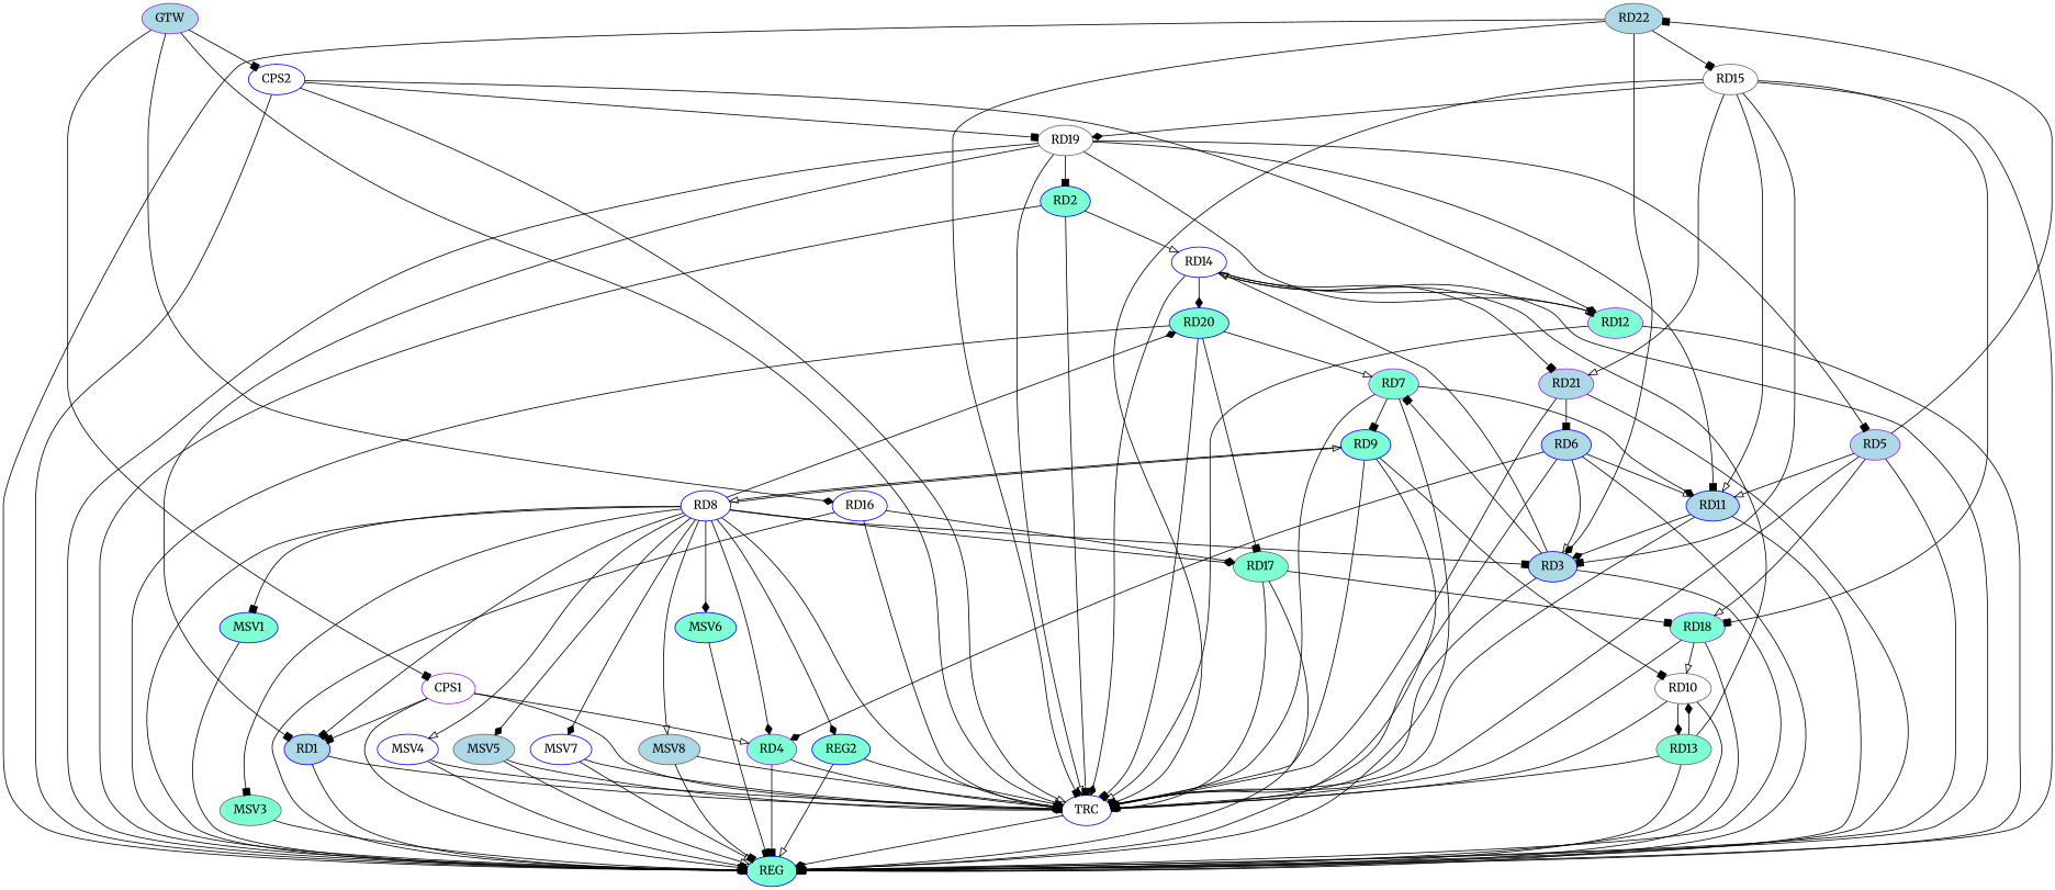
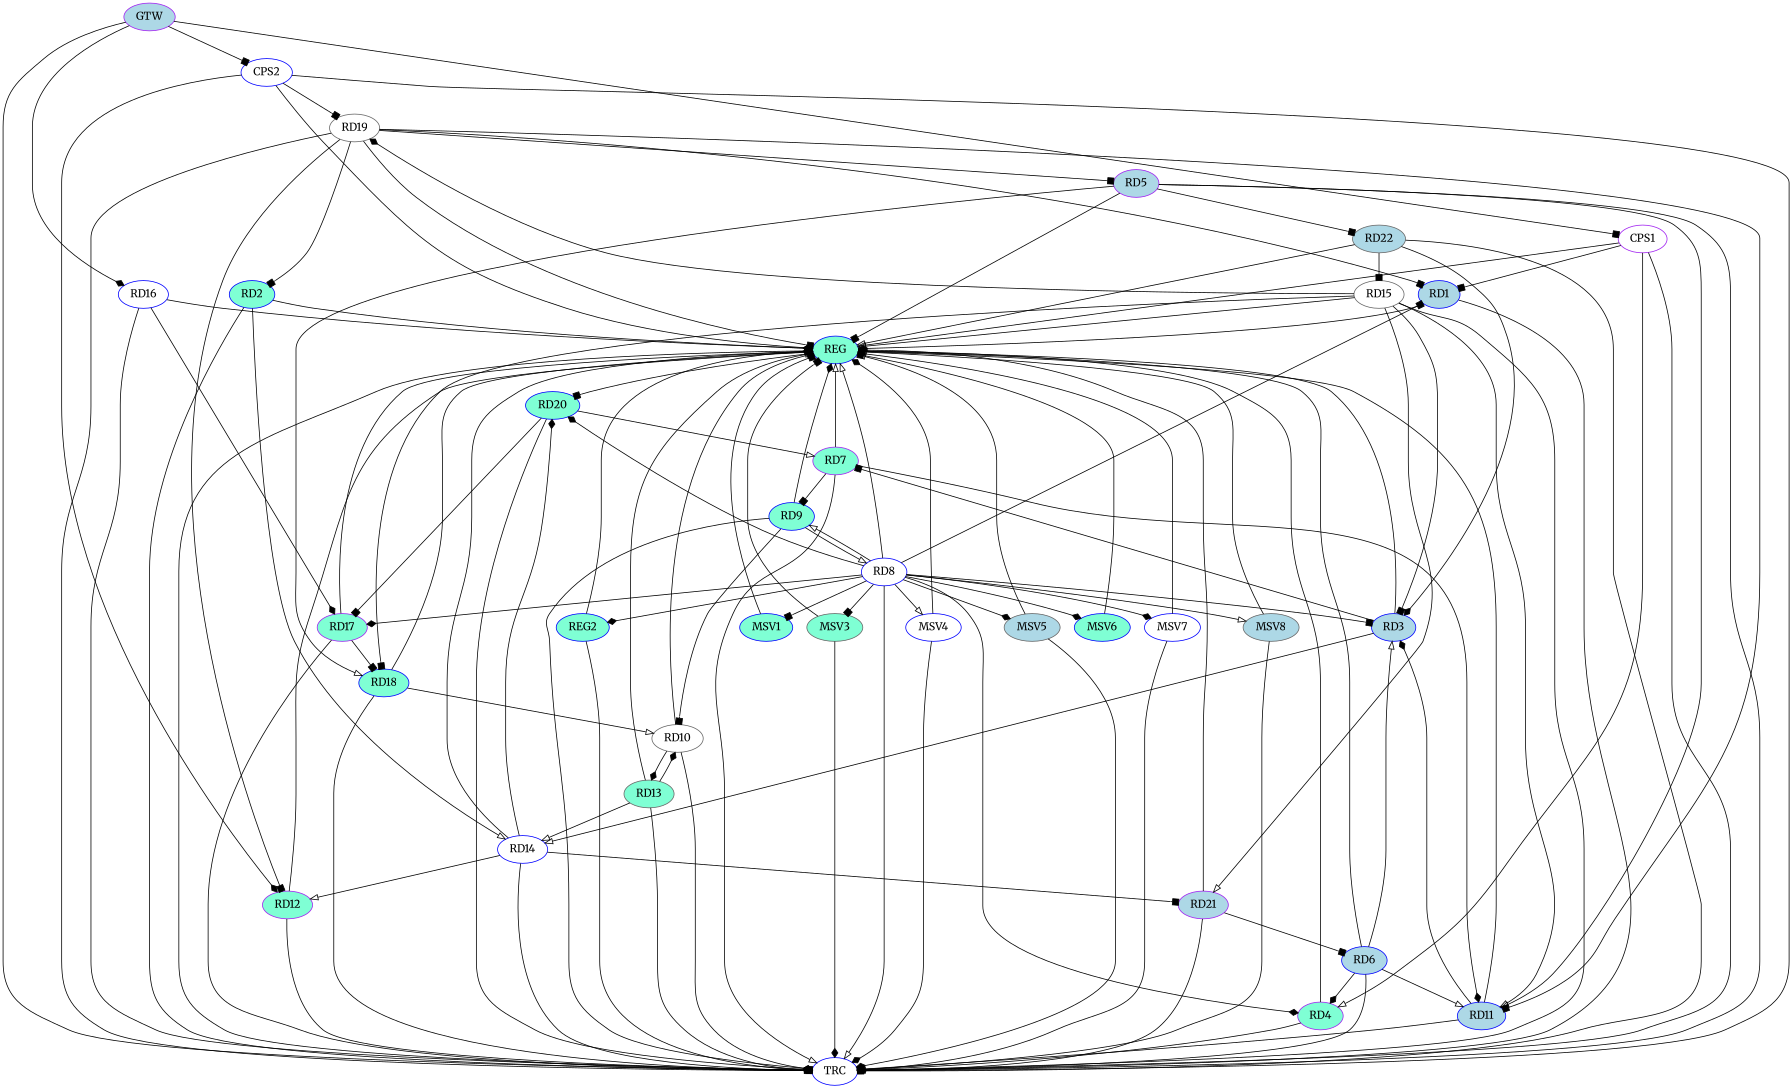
  strict digraph {
    fontname=Merriweather
    node [color=blue fillcolor=aquamarine fontname=Merriweather style=filled]
    edge [arrowhead=box fontname=Merriweather]
    n1 [fillcolor=lightblue label=RD1]
    n2 [label=REG]
    n3 [fillcolor=white label=TRC]
    n4 [label=RD2]
    n5 [fillcolor=white label=RD14]
    n6 [label=RD20]
    n7 [color=purple label=RD12]
    n8 [color=purple fillcolor=lightblue label=RD21]
    n9 [fillcolor=lightblue label=RD3]
    n10 [color=purple label=RD7]
    n11 [fillcolor=lightblue label=RD11]
    n12 [label=RD9]
    n13 [color=purple label=RD4]
    n14 [color=purple fillcolor=lightblue label=RD5]
-   n15 [color=purple label=RD18]
+   n15 [label=RD18]
    n16 [color=gray40 fillcolor=lightblue label=RD22]
    n17 [color=gray40 fillcolor=white label=RD10]
    n18 [color=gray40 fillcolor=white label=RD15]
    n19 [fillcolor=lightblue label=RD6]
    n20 [fillcolor=white label=RD8]
-   n21 [color=gray40 label=RD17]
+   n21 [color=purple label=RD17]
    n22 [label=MSV1]
    n23 [label=REG2]
    n24 [color=gray40 label=MSV3]
    n25 [fillcolor=white label=MSV4]
    n26 [color=gray40 fillcolor=lightblue label=MSV5]
    n27 [label=MSV6]
    n28 [fillcolor=white label=MSV7]
    n29 [color=gray40 fillcolor=lightblue label=MSV8]
    n30 [color=gray40 label=RD13]
    n31 [color=gray40 fillcolor=white label=RD19]
    n32 [fillcolor=white label=RD16]
    n33 [color=purple fillcolor=white label=CPS1]
    n34 [fillcolor=white label=CPS2]
    n35 [color=purple fillcolor=lightblue label=GTW]
    n1 -> n2 [arrowhead=diamond]
    n1 -> n3 [arrowhead=diamond]
    n3 -> n2 [arrowhead=diamond]
    n4 -> n2 [arrowhead=diamond]
    n4 -> n3
    n4 -> n5 [arrowhead=onormal]
    n5 -> n2 [arrowhead=diamond]
    n5 -> n3 [arrowhead=diamond]
    n5 -> n6 [arrowhead=diamond]
    n5 -> n7 [arrowhead=onormal]
    n5 -> n8
-   n6 -> n2
+   n2 -> n6
    n6 -> n3
    n6 -> n10 [arrowhead=onormal]
    n6 -> n21
    n7 -> n2 [arrowhead=onormal]
    n7 -> n3 [arrowhead=onormal]
    n8 -> n2 [arrowhead=diamond]
    n8 -> n3
    n8 -> n19
    n9 -> n2
-   n9 -> n3 [arrowhead=diamond]
+   n24 -> n3 [arrowhead=diamond]
    n9 -> n5 [arrowhead=onormal]
    n9 -> n10
    n10 -> n2 [arrowhead=onormal]
    n10 -> n3 [arrowhead=onormal]
    n10 -> n11 [arrowhead=diamond]
    n10 -> n12
    n11 -> n2
    n11 -> n3
    n11 -> n9 [arrowhead=diamond]
    n12 -> n2 [arrowhead=diamond]
    n12 -> n3 [arrowhead=diamond]
    n12 -> n17
    n12 -> n20 [arrowhead=onormal]
    n13 -> n2
    n13 -> n3
    n14 -> n2
    n14 -> n3 [arrowhead=diamond]
    n14 -> n11 [arrowhead=onormal]
    n14 -> n15 [arrowhead=onormal]
    n14 -> n16
    n15 -> n2 [arrowhead=onormal]
    n15 -> n3
    n15 -> n17 [arrowhead=onormal]
    n16 -> n2 [arrowhead=onormal]
    n16 -> n3
    n16 -> n9 [arrowhead=diamond]
    n16 -> n18
    n17 -> n2
    n17 -> n3 [arrowhead=diamond]
    n17 -> n30 [arrowhead=diamond]
    n18 -> n2 [arrowhead=onormal]
    n18 -> n3
    n18 -> n8 [arrowhead=onormal]
    n18 -> n9
    n18 -> n11 [arrowhead=onormal]
    n18 -> n15
    n18 -> n31 [arrowhead=diamond]
    n19 -> n2 [arrowhead=onormal]
    n19 -> n3 [arrowhead=onormal]
    n19 -> n9 [arrowhead=onormal]
    n19 -> n11 [arrowhead=onormal]
    n19 -> n13 [arrowhead=diamond]
    n20 -> n1
    n20 -> n2 [arrowhead=onormal]
    n20 -> n3 [arrowhead=onormal]
    n20 -> n6 [arrowhead=diamond]
    n20 -> n9
    n20 -> n12 [arrowhead=onormal]
    n20 -> n13 [arrowhead=diamond]
    n20 -> n21 [arrowhead=diamond]
    n20 -> n22
    n20 -> n23 [arrowhead=diamond]
    n20 -> n24
    n20 -> n25 [arrowhead=onormal]
    n20 -> n26 [arrowhead=diamond]
    n20 -> n27 [arrowhead=diamond]
    n20 -> n28 [arrowhead=diamond]
    n20 -> n29 [arrowhead=onormal]
    n21 -> n2
    n21 -> n3 [arrowhead=onormal]
    n21 -> n15
    n22 -> n2
    n23 -> n2 [arrowhead=onormal]
    n23 -> n3 [arrowhead=diamond]
    n24 -> n2
    n25 -> n2 [arrowhead=diamond]
    n25 -> n3 [arrowhead=diamond]
    n26 -> n2 [arrowhead=onormal]
    n26 -> n3 [arrowhead=diamond]
    n27 -> n2
    n28 -> n2 [arrowhead=onormal]
    n28 -> n3 [arrowhead=onormal]
    n29 -> n2
    n29 -> n3 [arrowhead=onormal]
    n30 -> n2 [arrowhead=onormal]
    n30 -> n3 [arrowhead=diamond]
    n30 -> n5 [arrowhead=onormal]
    n30 -> n17 [arrowhead=diamond]
    n31 -> n1
    n31 -> n2
    n31 -> n3 [arrowhead=onormal]
    n31 -> n4
    n31 -> n7
    n31 -> n11
    n31 -> n14
    n32 -> n2 [arrowhead=diamond]
    n32 -> n3
    n32 -> n21 [arrowhead=diamond]
    n33 -> n1
    n33 -> n2 [arrowhead=onormal]
    n33 -> n3
    n33 -> n13 [arrowhead=onormal]
    n34 -> n2 [arrowhead=diamond]
    n34 -> n3 [arrowhead=onormal]
    n34 -> n7 [arrowhead=diamond]
    n34 -> n31
    n35 -> n3 [arrowhead=onormal]
    n35 -> n32 [arrowhead=diamond]
    n35 -> n33
    n35 -> n34
  }
